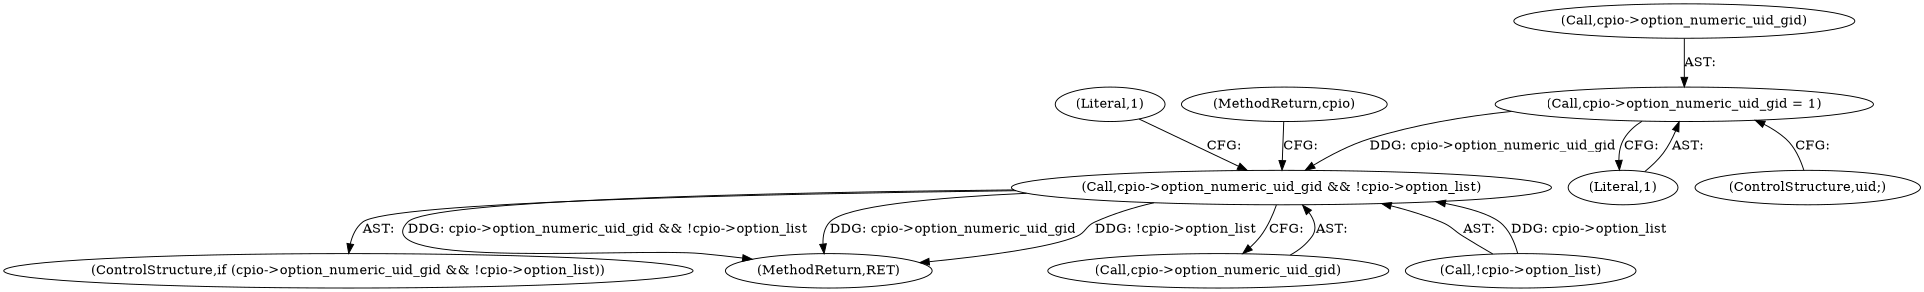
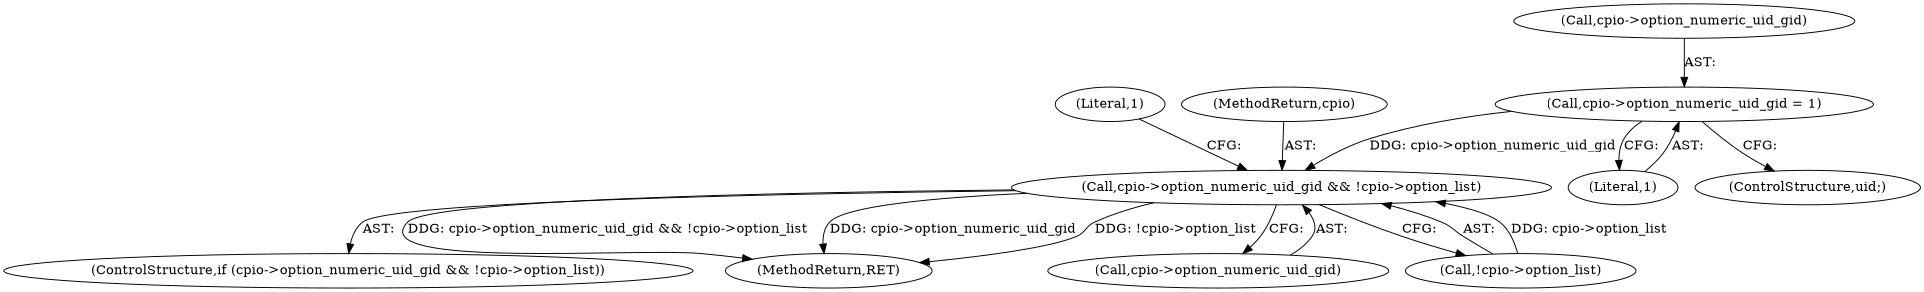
  digraph {
    n1 [label="(Call,cpio->option_numeric_uid_gid = 1)"]
    n2 [label="(Call,cpio->option_numeric_uid_gid && !cpio->option_list)"]
    n3 [label="(Literal,1)"]
    n4 [label="(ControlStructure,if (cpio->option_numeric_uid_gid && !cpio->option_list))"]
    n5 [label="(MethodReturn,RET)"]
    n6 [label="(Call,cpio->option_numeric_uid_gid)"]
    n7 [label="(Call,!cpio->option_list)"]
    n8 [label="(ControlStructure,uid;)"]
    n9 [label="(Literal,1)"]
    n10 [label="(Call,cpio->option_numeric_uid_gid)"]
    n11 [label="(MethodReturn,cpio)"]
    n1 -> n2 [label="DDG: cpio->option_numeric_uid_gid"]
    n1 -> n3 [label="CFG: "]
    n2 -> n4 [label="AST: "]
    n2 -> n5 [label="DDG: cpio->option_numeric_uid_gid && !cpio->option_list"]
    n2 -> n5 [label="DDG: cpio->option_numeric_uid_gid"]
    n2 -> n5 [label="DDG: !cpio->option_list"]
    n2 -> n6 [label="CFG: "]
+   n2 -> n7 [label="CFG: "]
    n3 -> n1 [label="AST: "]
    n6 -> n2 [label="AST: "]
    n7 -> n2 [label="AST: "]
    n7 -> n2 [label="DDG: cpio->option_list"]
-   n8 -> n1 [label="CFG: "]
+   n1 -> n8 [label="CFG: "]
    n9 -> n2 [label="CFG: "]
    n10 -> n1 [label="AST: "]
-   n11 -> n2 [label="CFG: "]
+   n11 -> n2 [label="AST: "]
  }
